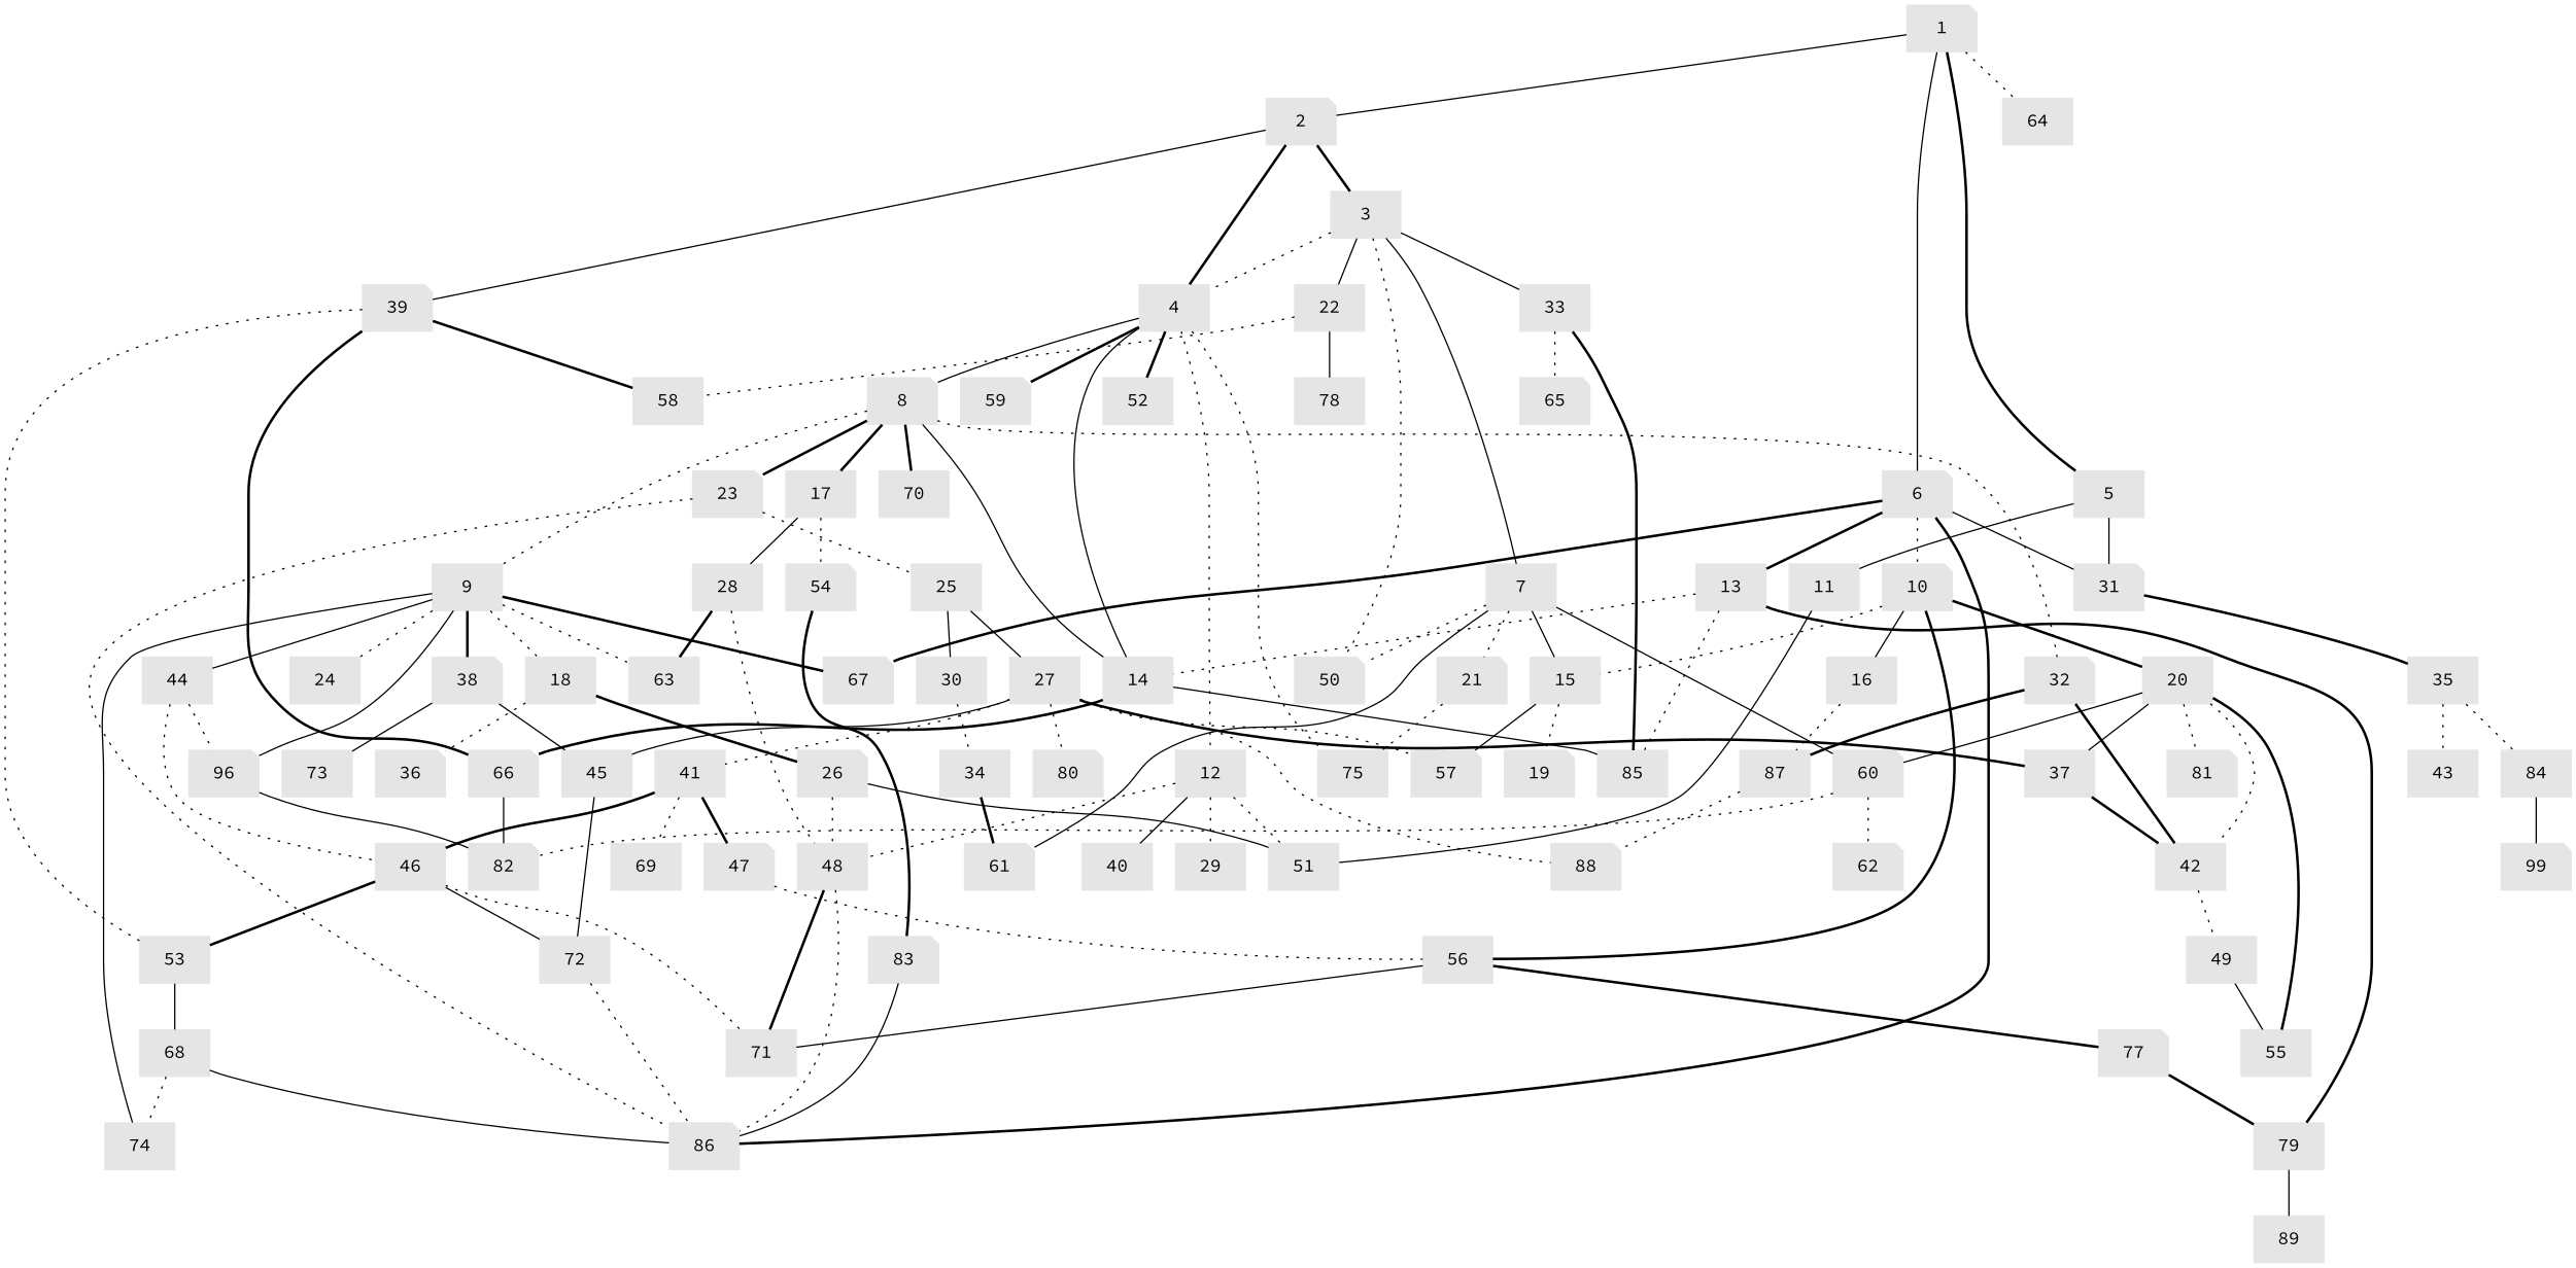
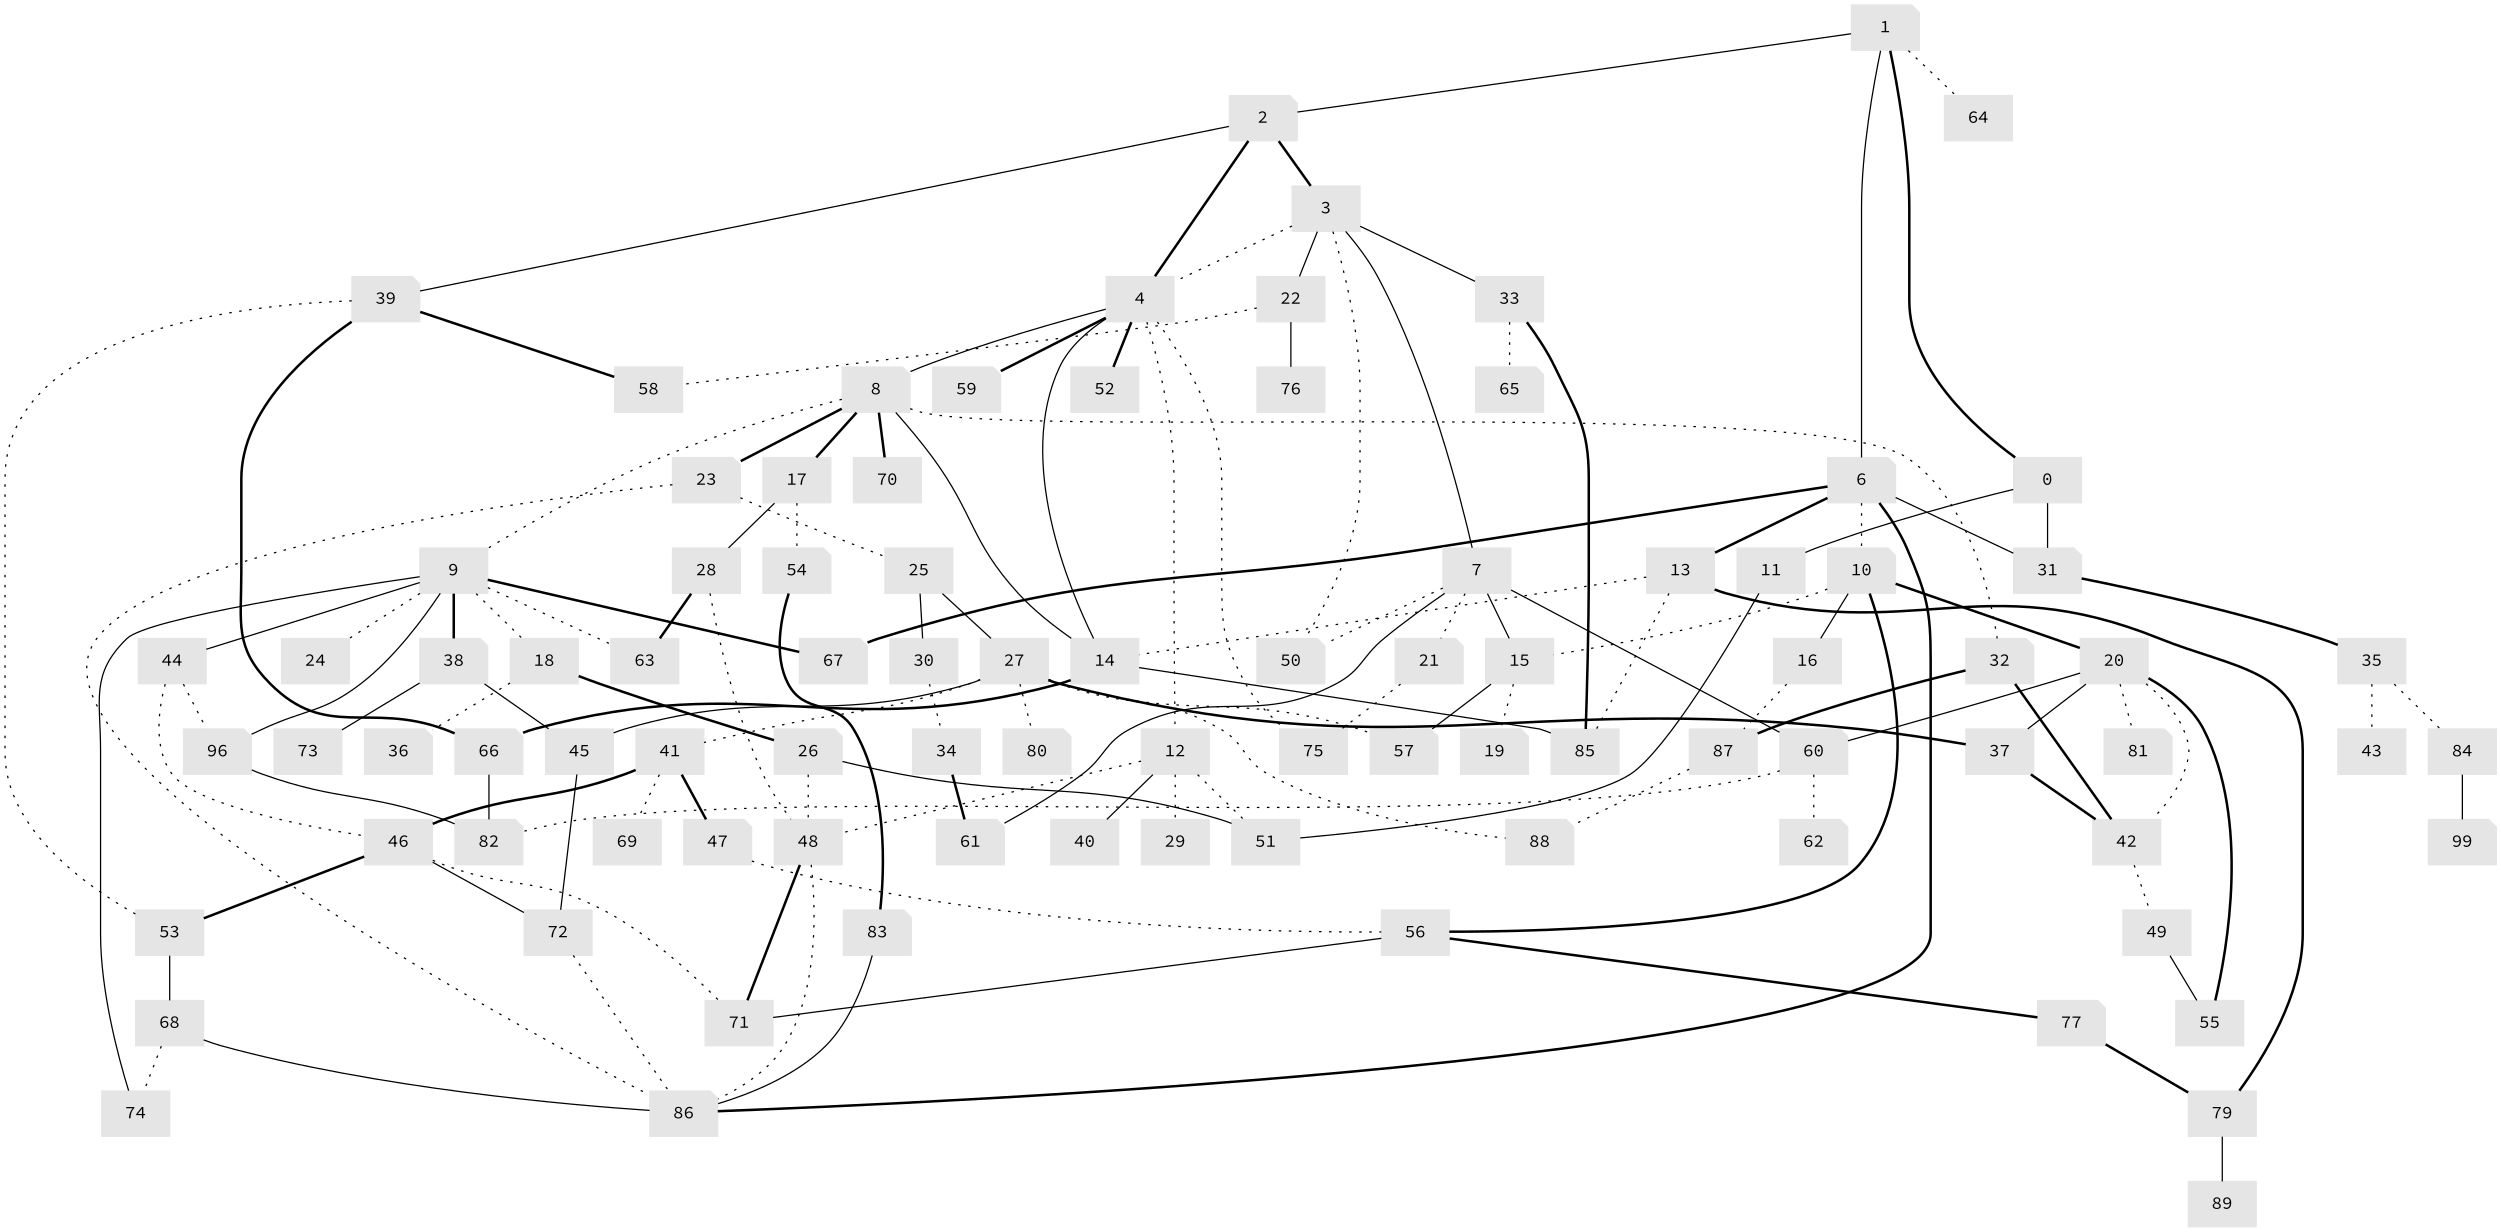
  graph {
    fontname="Source Code Pro"
    node [color=gray90 fontname="Source Code Pro" shape=box style=filled]
    edge [fontname="Source Code Pro" style=dotted]
    1 [shape=note]
    2 [shape=note]
-   5
+   5 [label=0]
    6 [shape=note]
    64
    3
    4
    39 [shape=note]
    11
    31 [shape=note]
    10 [shape=note]
    13
    67 [shape=note]
    86 [shape=note]
    7
    22
    33
    50 [shape=note]
    8 [shape=note]
    12
    14
    52
    59 [shape=note]
    75
    66 [shape=note]
    58
    53
    15
    21 [shape=note]
    60 [shape=note]
    61 [shape=note]
-   78
+   78 [label=76]
    85
    65 [shape=note]
    9
    17
    23 [shape=note]
    32 [shape=note]
    70
    51
    29
    40
    48
    35
    16
    20
    56
    79
    19 [shape=note]
    57 [shape=note]
    62 [shape=note]
    82 [shape=note]
    18
    24
    38 [shape=note]
    44
    63
    74
    n59 [label=96 shape=note]
    28
    54 [shape=note]
    25
    87
    42
    26 [shape=note]
    36 [shape=note]
    45
    73
    46
    37
    55
    81 [shape=note]
    71
    77 [shape=note]
    89
    88 [shape=note]
    83 [shape=note]
    49
    27
    30
    41
    80 [shape=note]
    34
    47 [shape=note]
    69
    72
    43
    84
    n89 [label=99 shape=note]
    68
    1 -- 2 [style=solid]
    1 -- 5 [style=bold]
    1 -- 6 [style=solid]
    1 -- 64
    2 -- 3 [style=bold]
    2 -- 4 [style=bold]
    2 -- 39 [style=solid]
    5 -- 11 [style=solid]
    5 -- 31 [style=solid]
    6 -- 31 [style=solid]
    6 -- 10
    6 -- 13 [style=bold]
    6 -- 67 [style=bold]
    6 -- 86 [style=bold]
    3 -- 4
    3 -- 7 [style=solid]
    3 -- 22 [style=solid]
    3 -- 33 [style=solid]
    3 -- 50
    4 -- 8 [style=solid]
    4 -- 12
    4 -- 14 [style=solid]
    4 -- 52 [style=bold]
    4 -- 59 [style=bold]
    4 -- 75
    39 -- 66 [style=bold]
    39 -- 58 [style=bold]
    39 -- 53
    11 -- 51 [style=solid]
    31 -- 35 [style=bold]
    10 -- 15
    10 -- 16 [style=solid]
    10 -- 20 [style=bold]
    10 -- 56 [style=bold]
    13 -- 14
    13 -- 85
    13 -- 79 [style=bold]
    7 -- 50
    7 -- 15 [style=solid]
    7 -- 21
    7 -- 60 [style=solid]
    7 -- 61 [style=solid]
    22 -- 58
    22 -- 78 [style=solid]
    33 -- 85 [style=bold]
    33 -- 65
    8 -- 14 [style=solid]
    8 -- 9
    8 -- 17 [style=bold]
    8 -- 23 [style=bold]
    8 -- 32
    8 -- 70 [style=bold]
    12 -- 51
    12 -- 29
    12 -- 40 [style=solid]
    12 -- 48
    14 -- 66 [style=bold]
    14 -- 85 [style=solid]
    66 -- 82 [style=solid]
    53 -- 68 [style=solid]
    15 -- 19
    15 -- 57 [style=solid]
    21 -- 75
    60 -- 62
    60 -- 82
    9 -- 67 [style=bold]
    9 -- 18
    9 -- 24
    9 -- 38 [style=bold]
    9 -- 44 [style=solid]
    9 -- 63
    9 -- 74 [style=solid]
    9 -- n59 [style=solid]
    17 -- 28 [style=solid]
    17 -- 54
    23 -- 86
    23 -- 25
    32 -- 87 [style=bold]
    32 -- 42 [style=bold]
    48 -- 86
    48 -- 71 [style=bold]
    35 -- 43
    35 -- 84
    16 -- 87
    20 -- 60 [style=solid]
    20 -- 42
    20 -- 37 [style=solid]
    20 -- 55 [style=bold]
    20 -- 81
    56 -- 71 [style=solid]
    56 -- 77 [style=bold]
    79 -- 89 [style=solid]
    18 -- 26 [style=bold]
    18 -- 36
    38 -- 45 [style=solid]
    38 -- 73 [style=solid]
    44 -- n59
    44 -- 46
    n59 -- 82 [style=solid]
    28 -- 48
    28 -- 63 [style=bold]
    54 -- 83 [style=bold]
    25 -- 27 [style=solid]
    25 -- 30 [style=solid]
    87 -- 88
    42 -- 49
    26 -- 51 [style=solid]
    26 -- 48
    45 -- 72 [style=solid]
    46 -- 53 [style=bold]
    46 -- 71
    46 -- 72 [style=solid]
    37 -- 42 [style=bold]
    77 -- 79 [style=bold]
    83 -- 86 [style=solid]
    49 -- 55 [style=solid]
    27 -- 57
    27 -- 45 [style=solid]
    27 -- 37 [style=bold]
    27 -- 88
    27 -- 41
    27 -- 80
    30 -- 34
    41 -- 46 [style=bold]
    41 -- 47 [style=bold]
    41 -- 69
    34 -- 61 [style=bold]
    47 -- 56
    72 -- 86
    84 -- n89 [style=solid]
    68 -- 86 [style=solid]
    68 -- 74
  }
